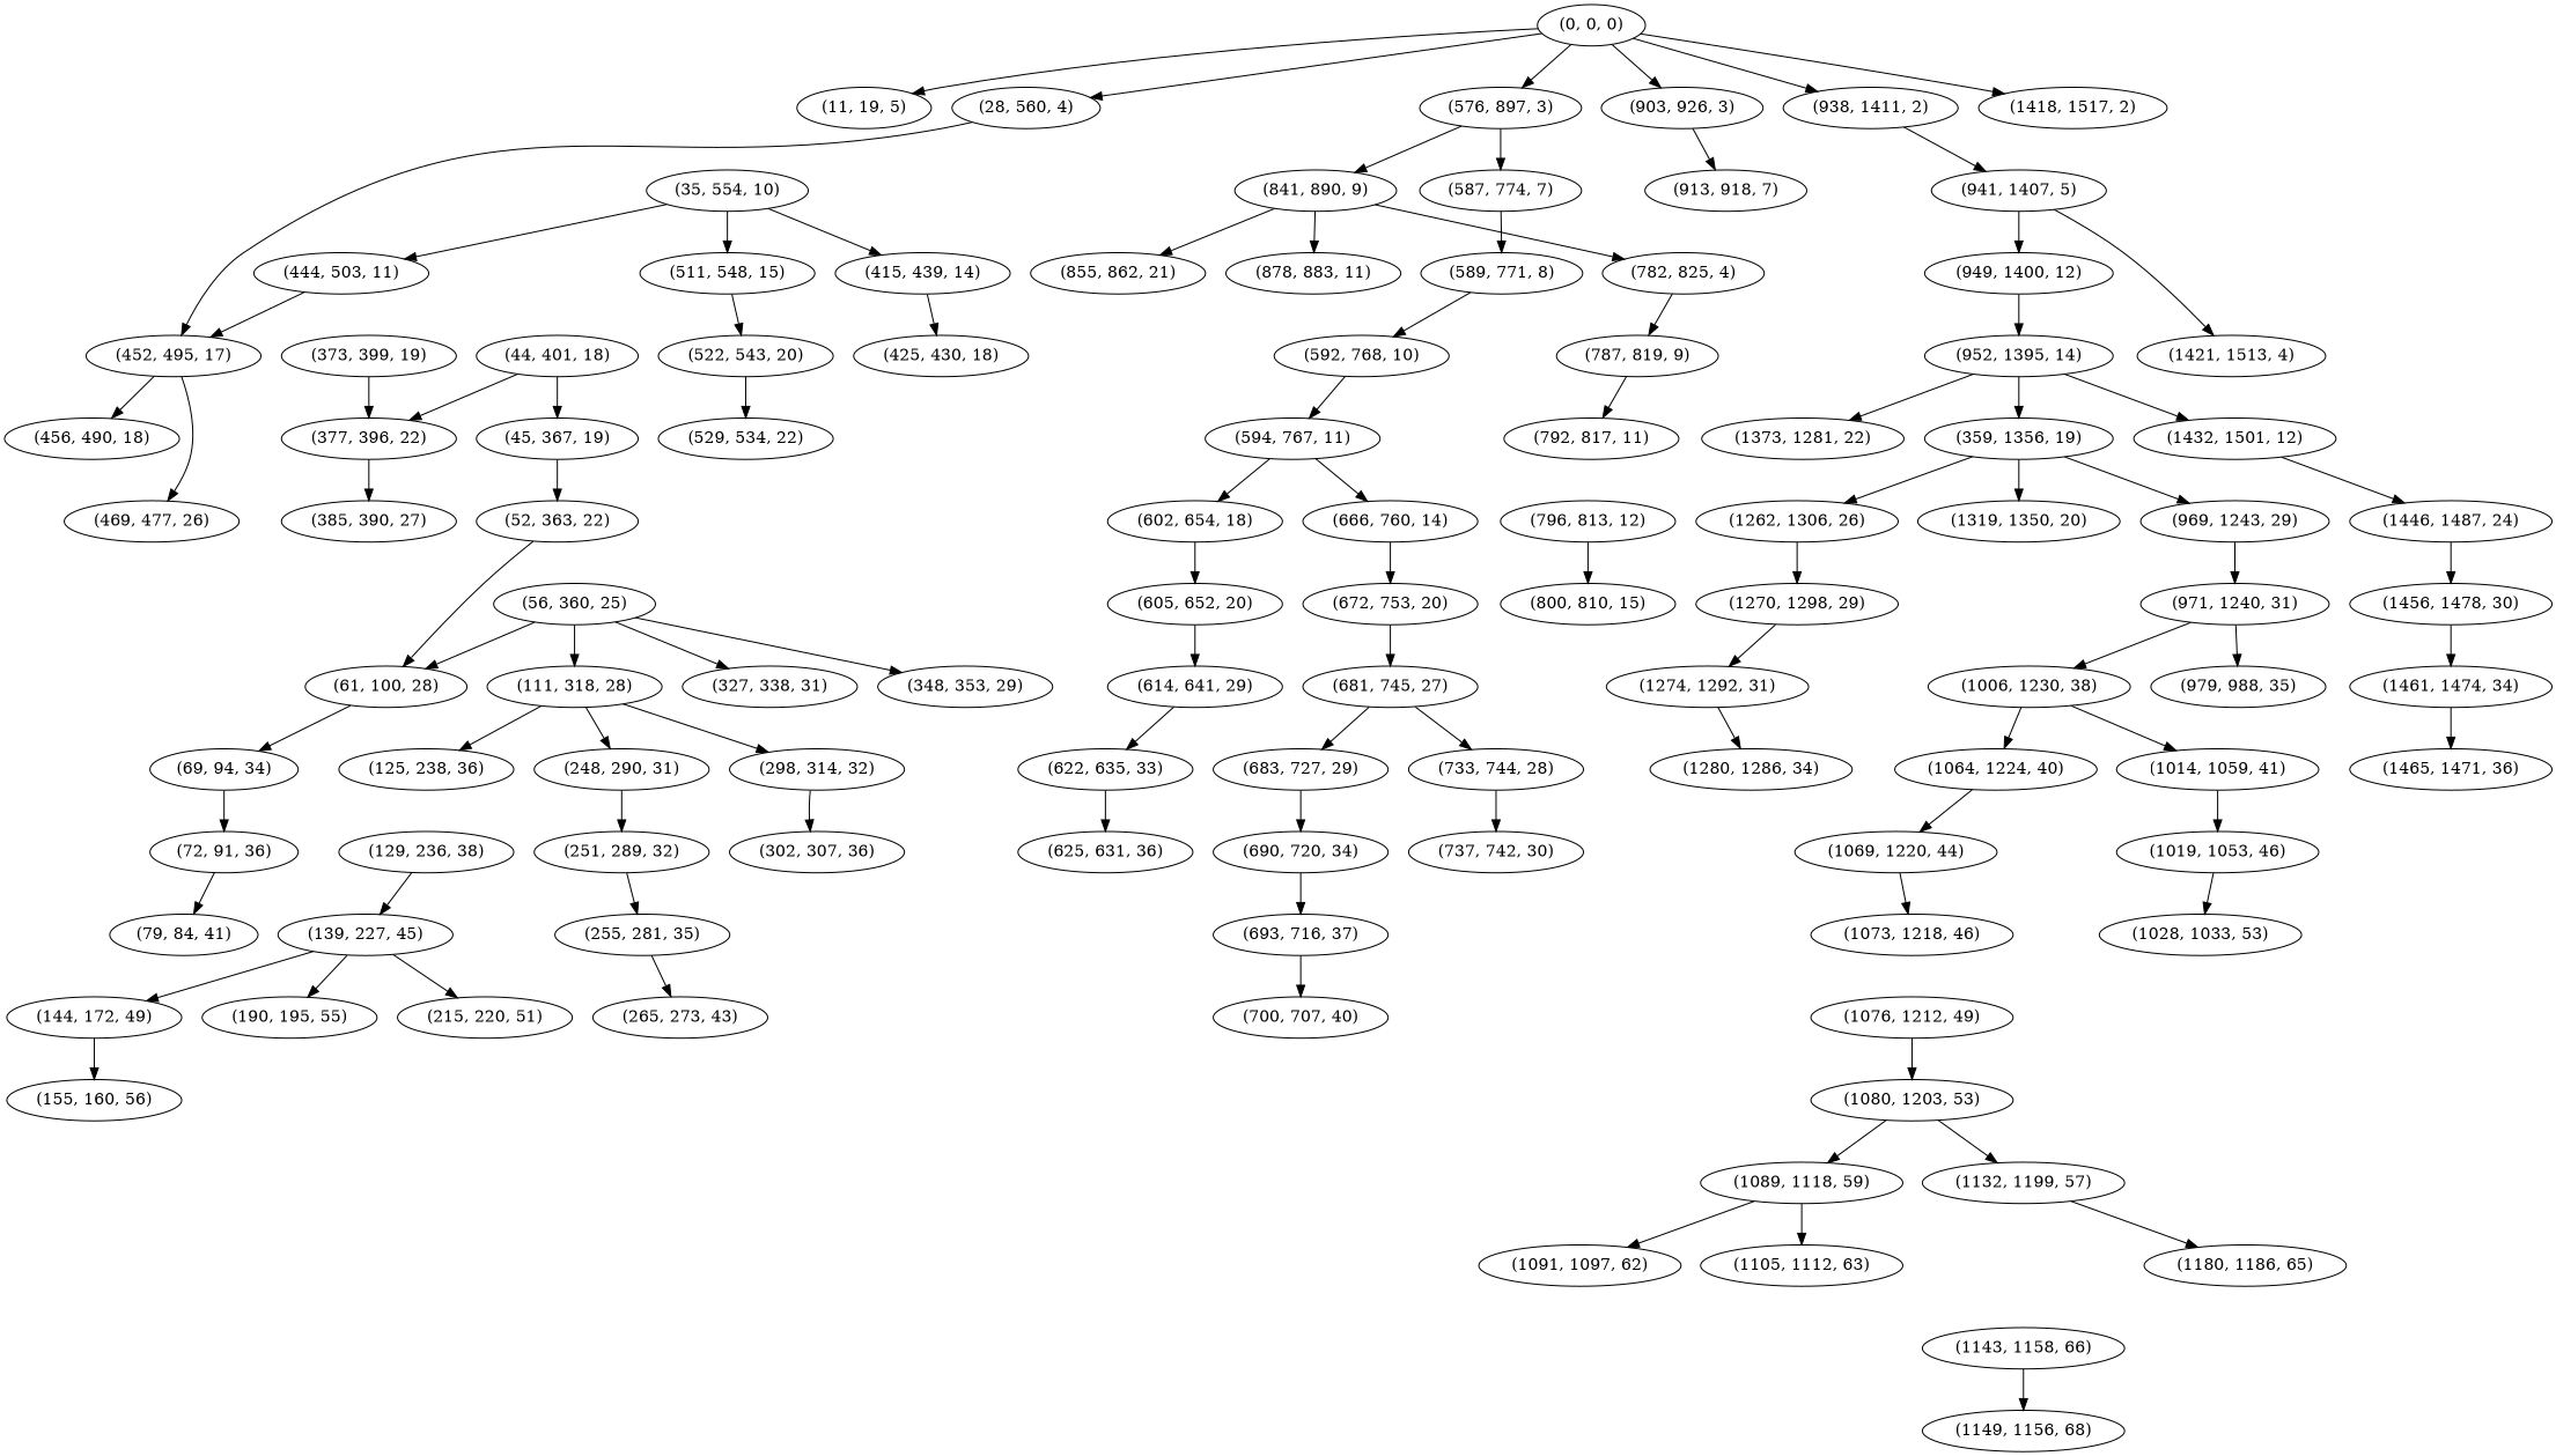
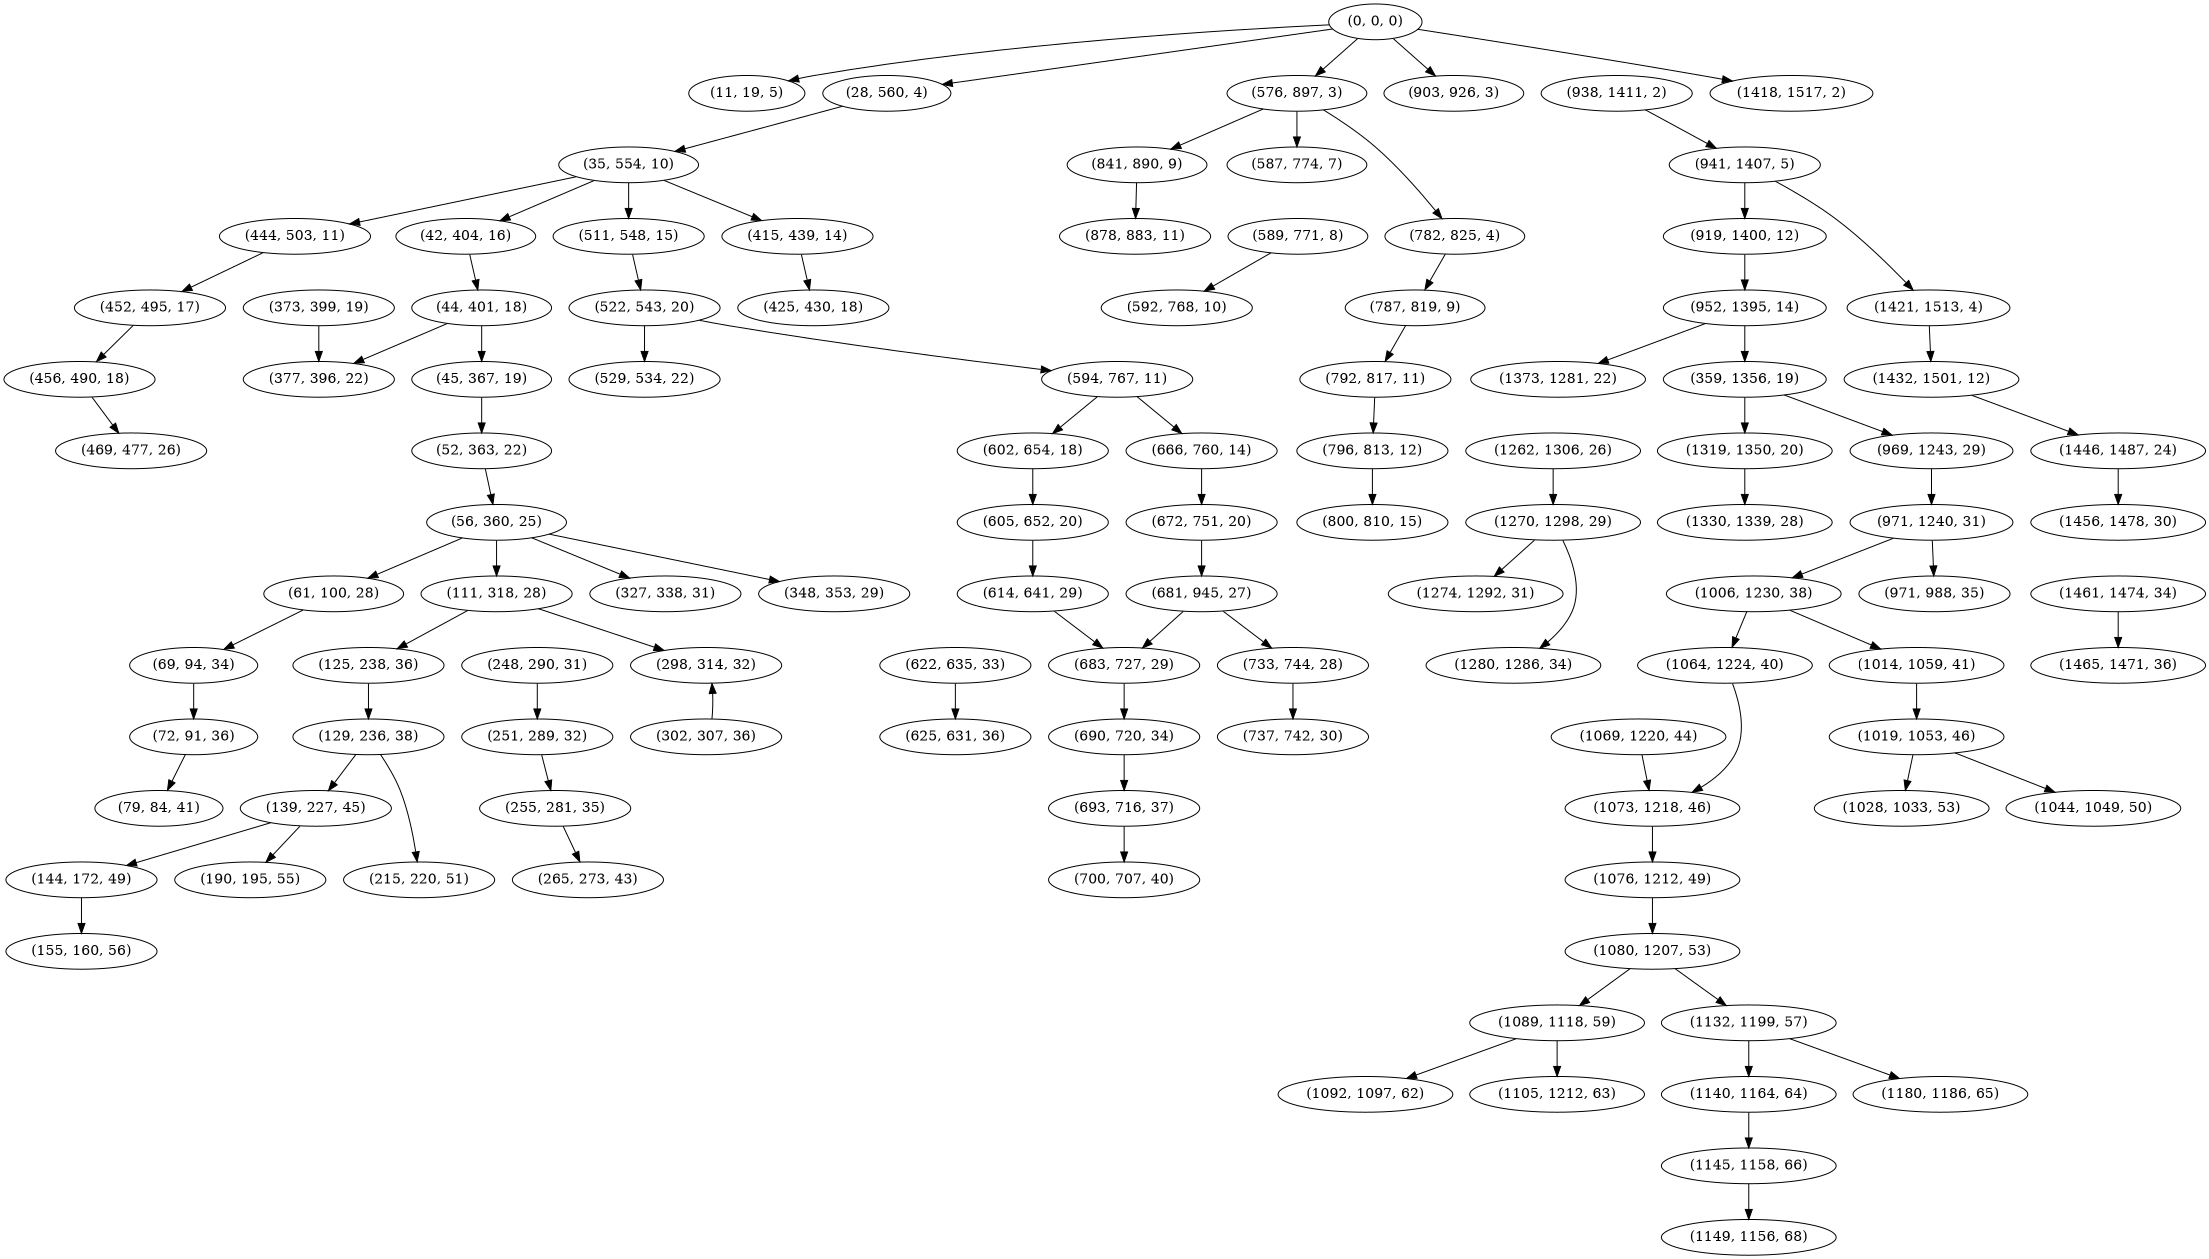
  digraph {
    "(0, 0, 0)"
    "(11, 19, 5)"
    "(28, 560, 4)"
    "(576, 897, 3)"
    "(903, 926, 3)"
    "(938, 1411, 2)"
    "(1418, 1517, 2)"
    "(35, 554, 10)"
    "(587, 774, 7)"
    "(782, 825, 4)"
    "(841, 890, 9)"
-   "(913, 918, 7)"
    "(941, 1407, 5)"
+   "(42, 404, 16)"
    "(415, 439, 14)"
    "(444, 503, 11)"
    "(511, 548, 15)"
    "(44, 401, 18)"
    "(425, 430, 18)"
    "(452, 495, 17)"
    "(522, 543, 20)"
    "(45, 367, 19)"
    "(377, 396, 22)"
    "(52, 363, 22)"
    "(373, 399, 19)"
    "(56, 360, 25)"
    "(61, 100, 28)"
    "(111, 318, 28)"
    "(327, 338, 31)"
    "(348, 353, 29)"
    "(69, 94, 34)"
    "(125, 238, 36)"
    "(248, 290, 31)"
    "(298, 314, 32)"
    "(72, 91, 36)"
    "(79, 84, 41)"
    "(129, 236, 38)"
    "(251, 289, 32)"
    "(302, 307, 36)"
    "(139, 227, 45)"
    "(144, 172, 49)"
    "(190, 195, 55)"
    "(215, 220, 51)"
    "(155, 160, 56)"
    "(255, 281, 35)"
    "(265, 273, 43)"
-   "(385, 390, 27)"
    "(456, 490, 18)"
    "(469, 477, 26)"
    "(529, 534, 22)"
    "(589, 771, 8)"
    "(787, 819, 9)"
-   "(855, 862, 21)"
    "(878, 883, 11)"
    "(592, 768, 10)"
    "(594, 767, 11)"
    "(602, 654, 18)"
    "(666, 760, 14)"
    "(605, 652, 20)"
-   "(672, 753, 20)"
+   "(672, 753, 20)" [label="(672, 751, 20)"]
    "(614, 641, 29)"
    "(622, 635, 33)"
    "(625, 631, 36)"
-   "(681, 745, 27)"
+   "(681, 745, 27)" [label="(681, 945, 27)"]
    "(683, 727, 29)"
    "(733, 744, 28)"
    "(690, 720, 34)"
    "(737, 742, 30)"
    "(693, 716, 37)"
    "(700, 707, 40)"
    "(792, 817, 11)"
    "(796, 813, 12)"
    "(800, 810, 15)"
-   "(949, 1400, 12)"
+   "(949, 1400, 12)" [label="(919, 1400, 12)"]
    "(1421, 1513, 4)"
    "(952, 1395, 14)"
    n77 [label="(359, 1356, 19)"]
    n78 [label="(1373, 1281, 22)"]
    "(969, 1243, 29)"
    "(1262, 1306, 26)"
    "(1319, 1350, 20)"
    "(971, 1240, 31)"
    "(1270, 1298, 29)"
-   "(979, 988, 35)"
+   "(1330, 1339, 28)"
+   "(979, 988, 35)" [label="(971, 988, 35)"]
    "(1006, 1230, 38)"
    "(1014, 1059, 41)"
    "(1064, 1224, 40)"
    "(1019, 1053, 46)"
    "(1069, 1220, 44)"
    "(1028, 1033, 53)"
+   "(1044, 1049, 50)"
    "(1073, 1218, 46)"
    "(1076, 1212, 49)"
-   "(1080, 1207, 53)" [label="(1080, 1203, 53)"]
+   "(1080, 1207, 53)"
    "(1089, 1118, 59)"
    "(1132, 1199, 57)"
-   "(1092, 1097, 62)" [label="(1091, 1097, 62)"]
-   "(1105, 1112, 63)"
+   "(1092, 1097, 62)"
+   "(1105, 1112, 63)" [label="(1105, 1212, 63)"]
+   "(1140, 1164, 64)"
    "(1180, 1186, 65)"
-   "(1145, 1158, 66)" [label="(1143, 1158, 66)"]
+   "(1145, 1158, 66)"
    "(1149, 1156, 68)"
    "(1274, 1292, 31)"
    "(1280, 1286, 34)"
    "(1432, 1501, 12)"
    "(1446, 1487, 24)"
    "(1456, 1478, 30)"
    "(1461, 1474, 34)"
    "(1465, 1471, 36)"
    "(0, 0, 0)" -> "(11, 19, 5)"
    "(0, 0, 0)" -> "(28, 560, 4)"
    "(0, 0, 0)" -> "(576, 897, 3)"
    "(0, 0, 0)" -> "(903, 926, 3)"
-   "(0, 0, 0)" -> "(938, 1411, 2)"
    "(0, 0, 0)" -> "(1418, 1517, 2)"
-   "(28, 560, 4)" -> "(452, 495, 17)"
+   "(28, 560, 4)" -> "(35, 554, 10)"
    "(576, 897, 3)" -> "(587, 774, 7)"
-   "(841, 890, 9)" -> "(782, 825, 4)"
+   "(576, 897, 3)" -> "(782, 825, 4)"
    "(576, 897, 3)" -> "(841, 890, 9)"
-   "(903, 926, 3)" -> "(913, 918, 7)"
    "(938, 1411, 2)" -> "(941, 1407, 5)"
+   "(35, 554, 10)" -> "(42, 404, 16)"
    "(35, 554, 10)" -> "(415, 439, 14)"
    "(35, 554, 10)" -> "(444, 503, 11)"
    "(35, 554, 10)" -> "(511, 548, 15)"
-   "(587, 774, 7)" -> "(589, 771, 8)"
    "(782, 825, 4)" -> "(787, 819, 9)"
-   "(841, 890, 9)" -> "(855, 862, 21)"
    "(841, 890, 9)" -> "(878, 883, 11)"
    "(941, 1407, 5)" -> "(949, 1400, 12)"
    "(941, 1407, 5)" -> "(1421, 1513, 4)"
+   "(42, 404, 16)" -> "(44, 401, 18)"
    "(415, 439, 14)" -> "(425, 430, 18)"
    "(444, 503, 11)" -> "(452, 495, 17)"
    "(511, 548, 15)" -> "(522, 543, 20)"
    "(44, 401, 18)" -> "(45, 367, 19)"
    "(44, 401, 18)" -> "(377, 396, 22)"
    "(452, 495, 17)" -> "(456, 490, 18)"
    "(522, 543, 20)" -> "(529, 534, 22)"
    "(45, 367, 19)" -> "(52, 363, 22)"
-   "(377, 396, 22)" -> "(385, 390, 27)"
-   "(52, 363, 22)" -> "(61, 100, 28)"
+   "(52, 363, 22)" -> "(56, 360, 25)"
    "(373, 399, 19)" -> "(377, 396, 22)"
    "(56, 360, 25)" -> "(61, 100, 28)"
    "(56, 360, 25)" -> "(111, 318, 28)"
    "(56, 360, 25)" -> "(327, 338, 31)"
    "(56, 360, 25)" -> "(348, 353, 29)"
    "(61, 100, 28)" -> "(69, 94, 34)"
    "(111, 318, 28)" -> "(125, 238, 36)"
-   "(111, 318, 28)" -> "(248, 290, 31)"
    "(111, 318, 28)" -> "(298, 314, 32)"
    "(69, 94, 34)" -> "(72, 91, 36)"
+   "(125, 238, 36)" -> "(129, 236, 38)"
    "(248, 290, 31)" -> "(251, 289, 32)"
-   "(298, 314, 32)" -> "(302, 307, 36)"
+   "(302, 307, 36)" -> "(298, 314, 32)"
    "(72, 91, 36)" -> "(79, 84, 41)"
    "(129, 236, 38)" -> "(139, 227, 45)"
    "(251, 289, 32)" -> "(255, 281, 35)"
    "(139, 227, 45)" -> "(144, 172, 49)"
    "(139, 227, 45)" -> "(190, 195, 55)"
-   "(139, 227, 45)" -> "(215, 220, 51)"
+   "(129, 236, 38)" -> "(215, 220, 51)"
    "(144, 172, 49)" -> "(155, 160, 56)"
    "(255, 281, 35)" -> "(265, 273, 43)"
-   "(452, 495, 17)" -> "(469, 477, 26)"
+   "(456, 490, 18)" -> "(469, 477, 26)"
    "(589, 771, 8)" -> "(592, 768, 10)"
    "(787, 819, 9)" -> "(792, 817, 11)"
-   "(592, 768, 10)" -> "(594, 767, 11)"
+   "(522, 543, 20)" -> "(594, 767, 11)"
    "(594, 767, 11)" -> "(602, 654, 18)"
    "(594, 767, 11)" -> "(666, 760, 14)"
    "(602, 654, 18)" -> "(605, 652, 20)"
    "(666, 760, 14)" -> "(672, 753, 20)"
    "(605, 652, 20)" -> "(614, 641, 29)"
    "(672, 753, 20)" -> "(681, 745, 27)"
-   "(614, 641, 29)" -> "(622, 635, 33)"
+   "(614, 641, 29)" -> "(683, 727, 29)"
    "(622, 635, 33)" -> "(625, 631, 36)"
    "(681, 745, 27)" -> "(683, 727, 29)"
    "(681, 745, 27)" -> "(733, 744, 28)"
    "(683, 727, 29)" -> "(690, 720, 34)"
    "(733, 744, 28)" -> "(737, 742, 30)"
    "(690, 720, 34)" -> "(693, 716, 37)"
    "(693, 716, 37)" -> "(700, 707, 40)"
+   "(792, 817, 11)" -> "(796, 813, 12)"
    "(796, 813, 12)" -> "(800, 810, 15)"
    "(949, 1400, 12)" -> "(952, 1395, 14)"
-   "(952, 1395, 14)" -> "(1432, 1501, 12)"
+   "(1421, 1513, 4)" -> "(1432, 1501, 12)"
    "(952, 1395, 14)" -> n77
    "(952, 1395, 14)" -> n78
    n77 -> "(969, 1243, 29)"
-   n77 -> "(1262, 1306, 26)"
    n77 -> "(1319, 1350, 20)"
    "(969, 1243, 29)" -> "(971, 1240, 31)"
    "(1262, 1306, 26)" -> "(1270, 1298, 29)"
+   "(1319, 1350, 20)" -> "(1330, 1339, 28)"
    "(971, 1240, 31)" -> "(979, 988, 35)"
    "(971, 1240, 31)" -> "(1006, 1230, 38)"
    "(1270, 1298, 29)" -> "(1274, 1292, 31)"
    "(1006, 1230, 38)" -> "(1014, 1059, 41)"
    "(1006, 1230, 38)" -> "(1064, 1224, 40)"
    "(1014, 1059, 41)" -> "(1019, 1053, 46)"
-   "(1064, 1224, 40)" -> "(1069, 1220, 44)"
+   "(1064, 1224, 40)" -> "(1073, 1218, 46)"
    "(1019, 1053, 46)" -> "(1028, 1033, 53)"
+   "(1019, 1053, 46)" -> "(1044, 1049, 50)"
    "(1069, 1220, 44)" -> "(1073, 1218, 46)"
+   "(1073, 1218, 46)" -> "(1076, 1212, 49)"
    "(1076, 1212, 49)" -> "(1080, 1207, 53)"
    "(1080, 1207, 53)" -> "(1089, 1118, 59)"
    "(1080, 1207, 53)" -> "(1132, 1199, 57)"
    "(1089, 1118, 59)" -> "(1092, 1097, 62)"
    "(1089, 1118, 59)" -> "(1105, 1112, 63)"
+   "(1132, 1199, 57)" -> "(1140, 1164, 64)"
    "(1132, 1199, 57)" -> "(1180, 1186, 65)"
+   "(1140, 1164, 64)" -> "(1145, 1158, 66)"
    "(1145, 1158, 66)" -> "(1149, 1156, 68)"
-   "(1274, 1292, 31)" -> "(1280, 1286, 34)"
+   "(1270, 1298, 29)" -> "(1280, 1286, 34)"
    "(1432, 1501, 12)" -> "(1446, 1487, 24)"
    "(1446, 1487, 24)" -> "(1456, 1478, 30)"
-   "(1456, 1478, 30)" -> "(1461, 1474, 34)"
    "(1461, 1474, 34)" -> "(1465, 1471, 36)"
  }
